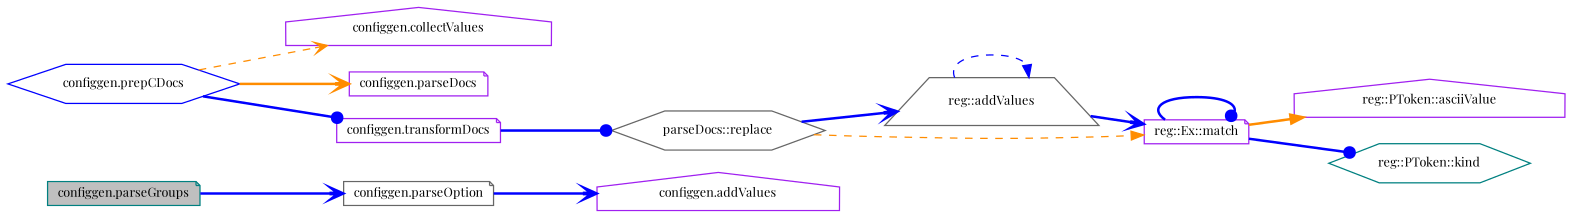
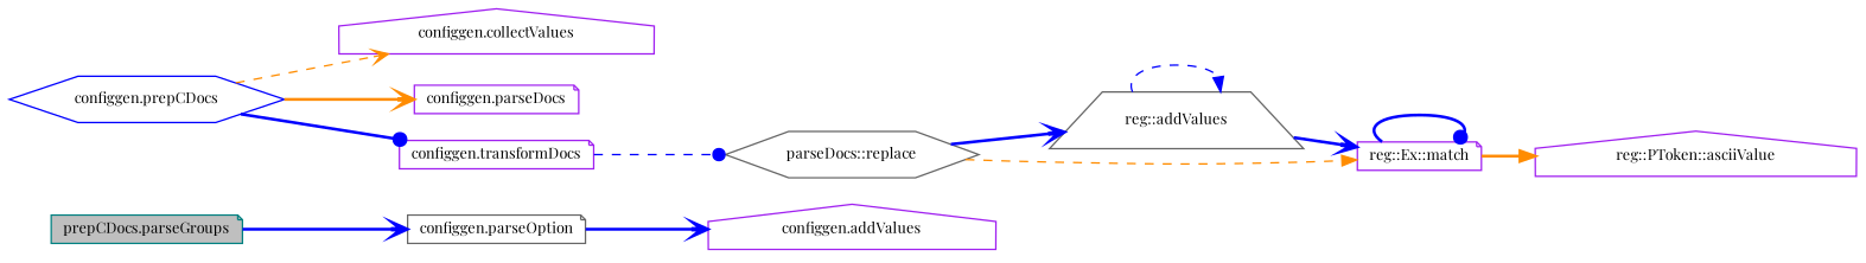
  digraph {
    fontname="Playfair Display"
    rankdir=LR
    node [color=purple fillcolor=white fontname="Playfair Display" fontsize=10 shape=note style=filled]
    edge [arrowhead=vee color=blue fontname="Playfair Display" fontsize=10 labelfontname=Helvetica labelfontsize=10 style=bold]
-   n1 [color=teal fillcolor=grey75 fontcolor=black height=0.2 label="configgen.parseGroups" width=0.4]
+   n1 [color=teal fillcolor=grey75 fontcolor=black height=0.2 label="prepCDocs.parseGroups" width=0.4]
    n2 [color=gray40 height=0.2 label="configgen.parseOption" width=0.4]
    n3 [height=0.2 label="configgen.addValues" shape=house width=0.4]
    n4 [color=blue height=0.2 label="configgen.prepCDocs" shape=hexagon width=0.4]
    n5 [height=0.2 label="configgen.collectValues" shape=house width=0.4]
    n6 [height=0.2 label="configgen.parseDocs" width=0.4]
    n7 [height=0.2 label="configgen.transformDocs" width=0.4]
    n8 [color=gray40 height=0.2 label="parseDocs::replace" shape=hexagon width=0.4]
    n9 [color=gray40 height=0.2 label="reg::addValues" shape=trapezium width=0.4]
    n10 [height=0.2 label="reg::Ex::match" width=0.4]
    n11 [height=0.2 label="reg::PToken::asciiValue" shape=house width=0.4]
-   n12 [color=teal height=0.2 label="reg::PToken::kind" shape=hexagon width=0.4]
    n1 -> n2
    n2 -> n3
    n4 -> n5 [color=darkorange style=dashed]
    n4 -> n6 [color=darkorange]
    n4 -> n7 [arrowhead=dot]
-   n7 -> n8 [arrowhead=dot]
+   n7 -> n8 [arrowhead=dot style=dashed]
    n8 -> n9
    n8 -> n10 [arrowhead=normal color=darkorange style=dashed]
    n9 -> n9 [arrowhead=normal style=dashed]
    n9 -> n10
    n10 -> n10 [arrowhead=dot]
    n10 -> n11 [arrowhead=normal color=darkorange]
-   n10 -> n12 [arrowhead=dot]
  }
